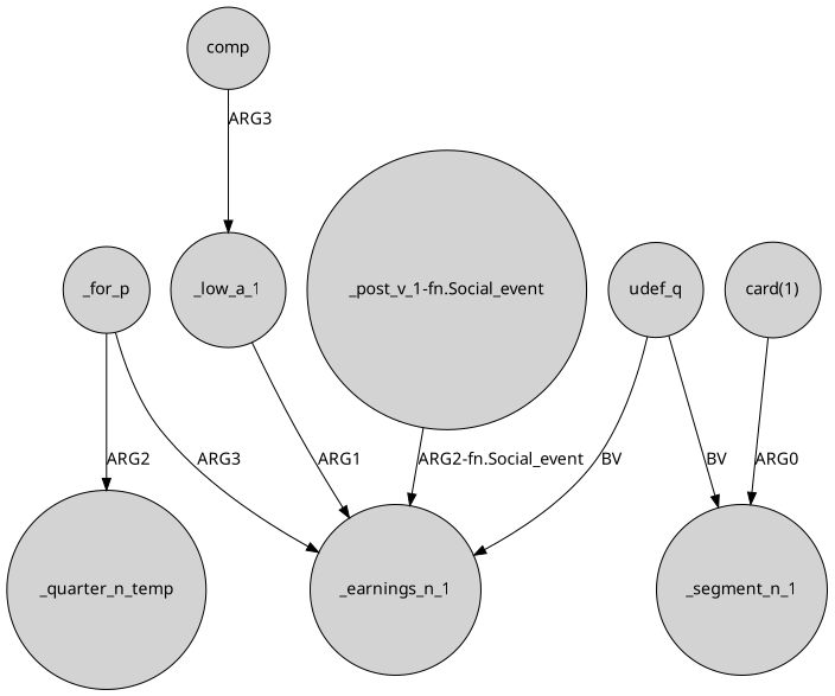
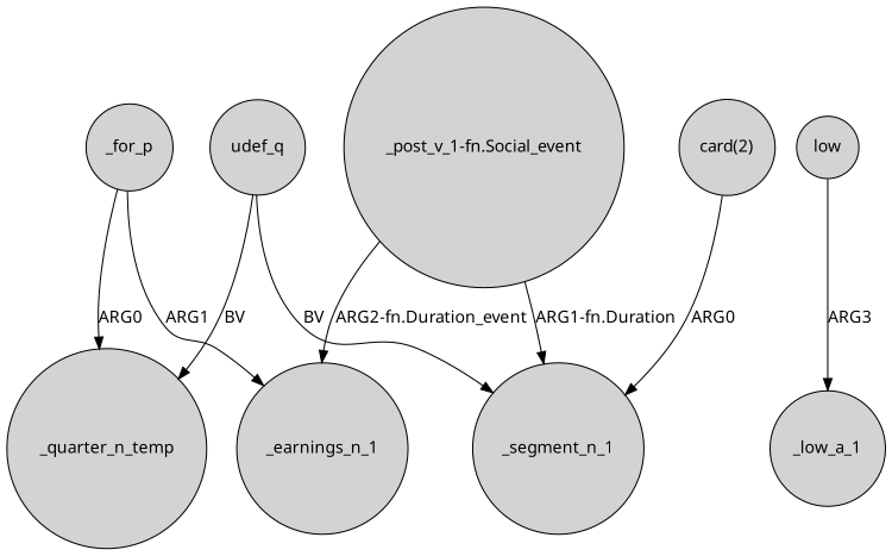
  digraph {
    fontname="Noto Sans"
    node [fontname="Noto Sans" shape=circle style=filled]
    edge [fontname="Noto Sans"]
    _for_p
    _quarter_n_temp
    _earnings_n_1
    udef_q
    _segment_n_1
-   comp
+   comp [label=low]
    _low_a_1
    "_post_v_1-fn.Social_event"
-   "card(2)" [label="card(1)"]
-   _for_p -> _quarter_n_temp [label=ARG2]
-   _for_p -> _earnings_n_1 [label=ARG3]
-   udef_q -> _earnings_n_1 [label=BV]
+   "card(2)"
+   _for_p -> _quarter_n_temp [label=ARG0]
+   _for_p -> _earnings_n_1 [label=ARG1]
+   udef_q -> _quarter_n_temp [label=BV]
    udef_q -> _segment_n_1 [label=BV]
    comp -> _low_a_1 [label=ARG3]
-   _low_a_1 -> _earnings_n_1 [label=ARG1]
-   "_post_v_1-fn.Social_event" -> _earnings_n_1 [label="ARG2-fn.Social_event"]
+   "_post_v_1-fn.Social_event" -> _earnings_n_1 [label="ARG2-fn.Duration_event"]
+   "_post_v_1-fn.Social_event" -> _segment_n_1 [label="ARG1-fn.Duration"]
    "card(2)" -> _segment_n_1 [label=ARG0]
  }
